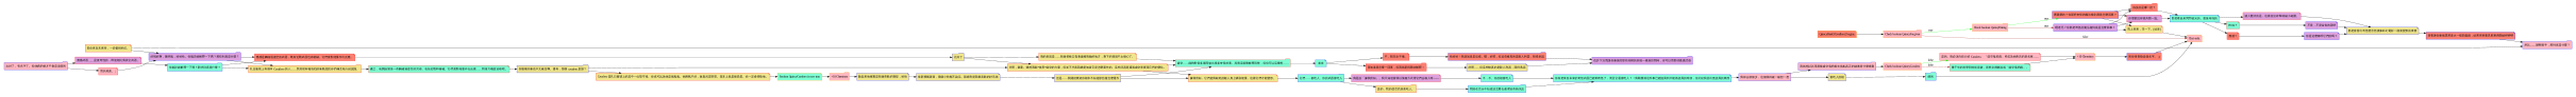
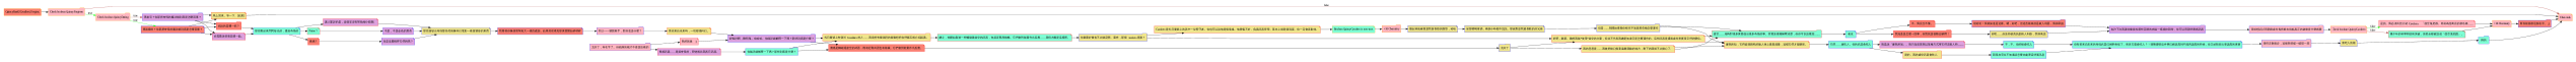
  digraph {
    fontname="Liberation Serif"
    rankdir=LR
    node [color=blue fillcolor=khaki fontname="Liberation Serif" shape=note style=filled]
    edge [fontname="Liberation Serif"]
    n1 [color=orange fillcolor=salmon label="QuincyRank5Cavallero2 begins."]
    n2 [color=orange fillcolor=lightpink label="Check boolean QuincyForgiven" shape=folder]
    n3 [color=orange fillcolor=lightpink label="Check boolean QuincyDating" shape=folder]
    "Chat ends." [color=orange fillcolor=lightpink]
    n5 [fillcolor=salmon label="嘿親愛的？你那把奇怪的魔法槍到底是怎麼回事？"]
    n6 [fillcolor=plum label="嘿老兄？你那把奇怪的魔法槍到底是怎麼回事？" shape=folder]
    n7 [color=red fillcolor=salmon label="你說的是哪一把？" shape=folder]
    n8 [color=red fillcolor=plum label="你需要說得更具體一點。"]
    n9 [color=red label="馬上回來，等一下。[結束]"]
    n10 [fillcolor=aquamarine label="那把看起來閃閃發光的，還挺奇怪的"]
    n11 [color=red fillcolor=plum label="讓人驚訝的是，這樣並沒有幫助縮小範圍。"]
    n12 [color=red fillcolor=aquamarine label="Prime？"]
    n13 [color=red fillcolor=salmon label="應感？"]
    n14 [label="那把會發出奇怪聲音然後像科幻電影一樣會變形的東西"]
    n15 [fillcolor=plum label="不是，不是金色的那些"]
    n16 [fillcolor=plum label="你是這麼稱呼它們的嗎？"]
    n17 [fillcolor=salmon label="我看著你像個黑幫老大一樣四處踹，結果突然看見那東西開始砰砰砰"]
    n18 [fillcolor=lightpink label="所以——變態殺手，那到底是什麼？" shape=folder]
    n19 [color=red label="當你來自未來時，一切都很科幻。"]
    n20 [fillcolor=plum label="好啦好啊，聰明鬼，哈哈哈。你能詳細解釋一下嗎？那些到底是什麼？" shape=folder]
    n21 [fillcolor=lightpink label="太好了，有名字了。但他媽的槍才不會是這樣的" shape=folder]
    n22 [color=red fillcolor=plum label="應感武器……是挺奇怪的，即使相比我其它武器。"]
    n23 [color=red fillcolor=lightpink label="我的就會。:)"]
    n24 [color=red fillcolor=salmon label="應感是觸碰過虛空的武器，既有近戰武器也有槍械。它們會對能量作出反應。"]
    n25 [color=red label="扎日曼號上有個叫 Cavallero 的人……我突然有種強烈的衝動想把你們倆互相介紹認識。" shape=folder]
    n26 [fillcolor=aquamarine label="你能詳細解釋一下嗎？那些到底是什麼？" shape=folder]
    n27 [label="太好了" shape=folder]
    n28 [color=red fillcolor=aquamarine label="總之，他開始製造一些觸碰過虛空的武器，包括近戰和槍械。它們會對能量作出反應……我猜大概是這樣吧。"]
    n29 [color=red label="我的意思是……我會把槍口指著遠離我臉的地方，剩下的我就不太擔心了。"]
    n30 [color=red label="好吧，聽著。雖然我能*使用*虛空的力量，但並不代表我總是知道它是怎麼運作的。這些武器是通過虛空來實現它們的變化。"]
    n31 [label="你聽著好像也不太確定啊。還有，那個 cavalero 是誰？" shape=folder]
    n32 [color=red label="據我所知，它們從我殺死的敵人身上吸取能量，這樣它們才能變形。"]
    n33 [color=red fillcolor=aquamarine label="虛空……能夠對很多東西做出很多奇怪的事。其實這很難解釋清楚，但你可以這麼想……" shape=folder]
    n34 [color=red label="Cavalero 是扎日曼號上的其中一位堅守者。你也可以說他是個鬼魂。他脾氣不好，負責武器管理。基本上就是個混蛋。你一定會喜歡他。"]
    n35 [fillcolor=aquamarine label="它們……會吃人。你的武器會吃人" shape=folder]
    n36 [fillcolor=aquamarine label="老友"]
    n37 [color=orange fillcolor=aquamarine label="Boolean QuincyCavalero is now true."]
    n38 [color=red fillcolor=plum label="我是說「據我所知」。我只知道當我以某種方式用它們去殺人時——"]
    n39 [color=red label="是的，我的虛空武器會吃人。" shape=folder]
    n40 [color=red fillcolor=salmon label="不，我完全不懂。"]
    n41 [color=red fillcolor=salmon label="我知道是怎麼一回事，但我就是很難去解釋！" shape=folder]
    n42 [color=orange fillcolor=lightpink label="+10 Chemistry" shape=folder]
    n43 [fillcolor=aquamarine label="不，不。你的槍會吃人"]
    n44 [fillcolor=aquamarine label="我現在完全不知道該怎麼去處理這些新訊息" shape=folder]
    n45 [fillcolor=salmon label="哈哈哈！我就知道是這樣。嗯，好吧，但這些槍真的是殺人利器，我得承認" shape=folder]
    n46 [label="好吧……但這些槍真的是殺人利器，我得承認"]
    n47 [label="聽起來他確實是我會喜歡的類型，哈哈"]
    n48 [fillcolor=aquamarine label="你有把來自未來的奇怪武器已經夠奇怪了，而且它還會吃人？！我剛覺得這件事已經詭異到不能再詭異的時候，你又給我丟出更詭異的東西"]
    n49 [fillcolor=plum label="也許下次我讓你像操控那些花哨的肉裝一樣操控我時，你可以用那些應感武器" shape=folder]
    n50 [label="坐那裡喝著酒，兩個小時都不說話。那絕對是我最喜歡的好兄弟"]
    n51 [fillcolor=lightpink label="我得去散個步，這個我得緩一緩想一想" shape=folder]
    n52 [fillcolor=lightpink label="我就想試試用那種虛空鬼把戲去搞點真正的破壞是什麼感覺" shape=folder]
    n53 [label="但是……我開始懷疑你根本不知道那些槍怎麼運作" shape=folder]
    n54 [label="會吃人的槍"]
    n55 [color=orange fillcolor=lightpink label="Check boolean QuincyCavalero"]
    n56 [fillcolor=aquamarine label="媽的" shape=folder]
    n57 [color=red fillcolor=lightpink label="是的。我必須向您介紹 Cavalero。 「虛空鬼把戲」將成為他商店的新名稱……"]
    n58 [color=red fillcolor=aquamarine label="幾千年的科學和技術突破，居然全都被說成「虛空鬼把戲」。"]
    n59 [color=orange fillcolor=lightpink label="+10 Chemistry"]
    n60 [fillcolor=salmon label="而你很喜歡這個名字。 ;)" shape=folder]
    n1 -> n2
    n2 -> n3 [color=green label=true]
    n2 -> "Chat ends." [color=brown label=false]
    n3 -> n5 [color=green label=true]
    n3 -> n6 [color=brown label=true]
    n5 -> n7
    n5 -> n8
    n5 -> n9
    n6 -> n7
    n6 -> n8
    n6 -> n9
    n7 -> n10
    n8 -> n10
    n9 -> "Chat ends."
    n10 -> n11
    n10 -> n12
    n10 -> n13
    n11 -> n14
    n12 -> n15
    n13 -> n16
    n14 -> n17
    n15 -> n14
    n16 -> n14
    n17 -> n18
-   n19 -> n18
+   n18 -> n19
    n19 -> n20
    n20 -> n24
    n20 -> n25
    n21 -> n22
    n21 -> n23
    n22 -> n26
    n23 -> n20
    n24 -> n27
    n25 -> n28
    n26 -> n24
    n26 -> n25
    n27 -> n29
    n27 -> n30
    n28 -> n31
+   n29 -> n32
    n29 -> n33
    n30 -> n32
    n30 -> n33
    n31 -> n30
    n31 -> n34
    n32 -> n35
    n33 -> n36
    n34 -> n37
    n35 -> n38
    n35 -> n39
    n36 -> n40
    n36 -> n41
    n37 -> n42
    n38 -> n43
    n39 -> n44
    n40 -> n45
    n41 -> n46
    n42 -> n47
    n43 -> n48
    n44 -> n48
    n45 -> n49
    n46 -> n49
    n47 -> n50
    n48 -> n51
-   n51 -> n52
+   n49 -> n52
    n50 -> n53
    n51 -> n54
    n52 -> n55
    n53 -> n32
    n53 -> n33
    n54 -> n56
    n55 -> n57 [color=green label=false]
    n55 -> n58 [color=brown label=false]
    n56 -> "Chat ends."
    n57 -> n59
    n58 -> n59
    n59 -> n60
    n60 -> "Chat ends."
  }
